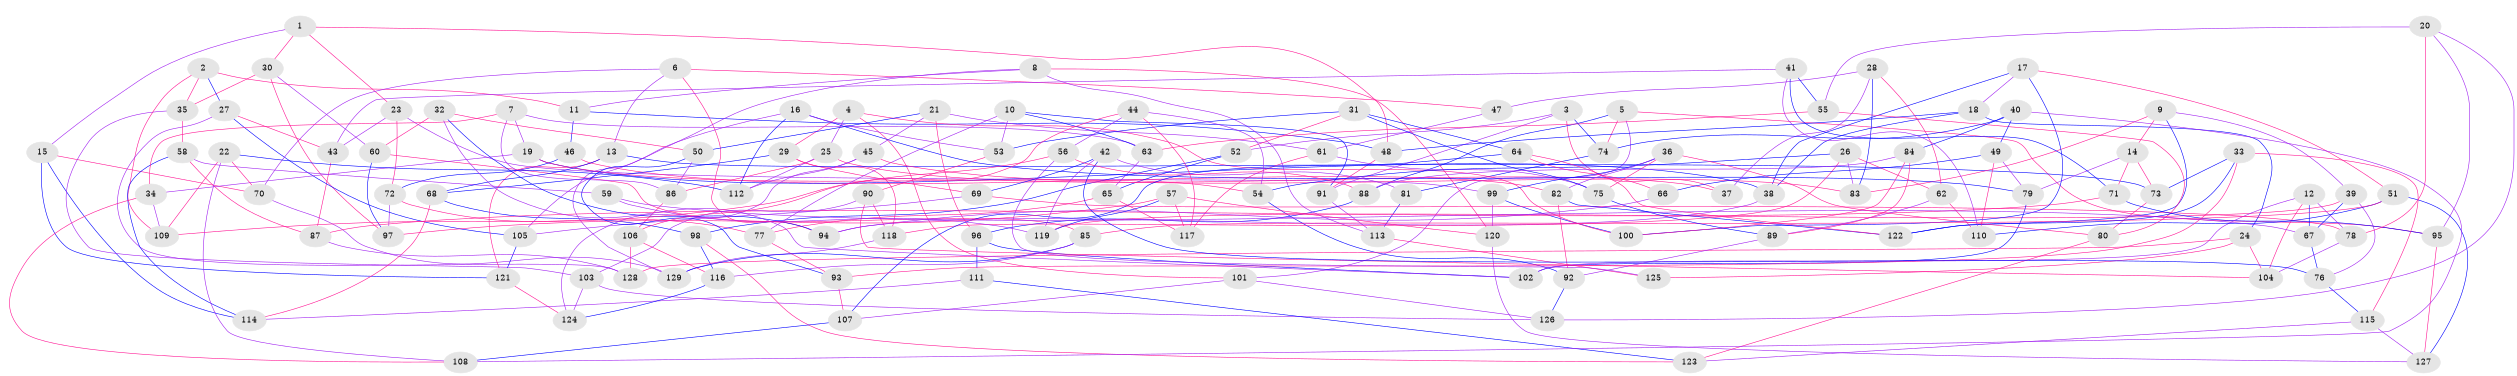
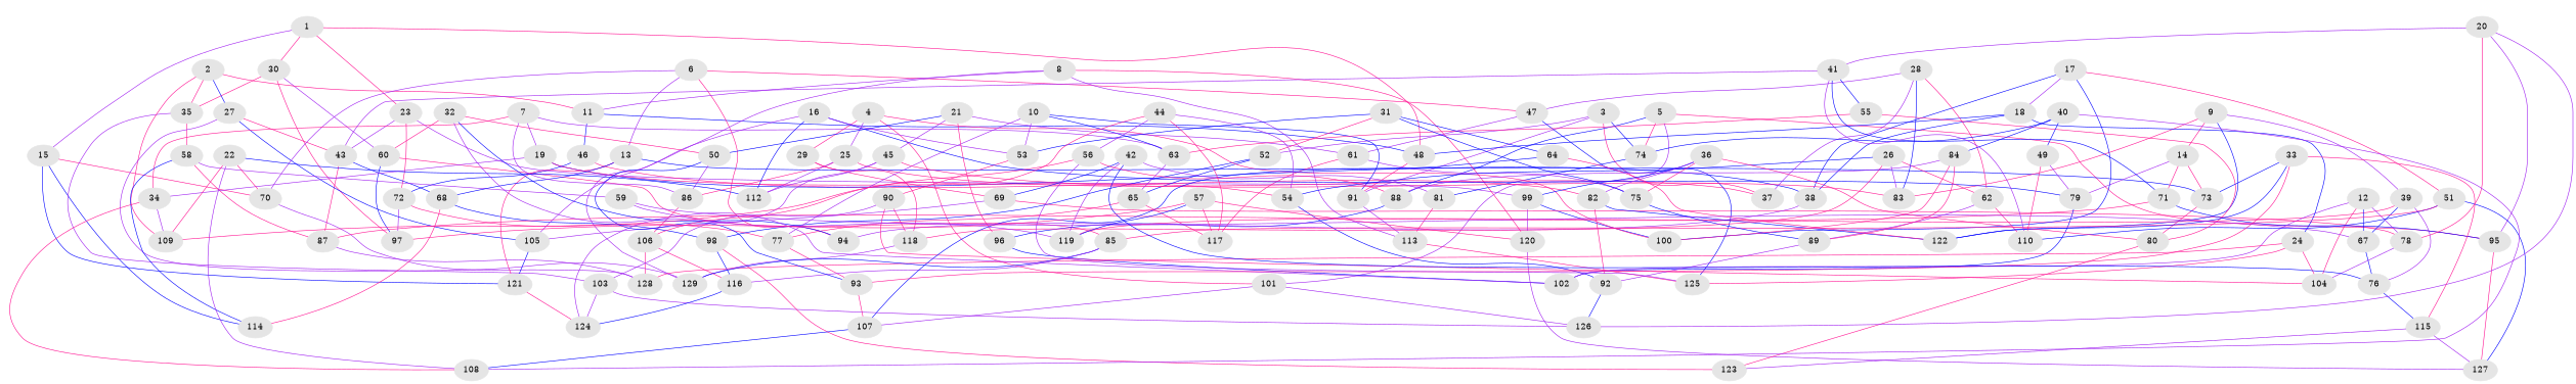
  graph {
    node [color=gray90 style=filled]
    edge [color=deeppink]
    1
    15
    23
    30
    48
    70
    121
    114
    43
    72
    99
    35
    60
    97
    91
    2
    11
    27
    109
    46
    105
    128
    58
    103
    3
    37
    52
    74
    65
    98
    81
    113
    4
    25
    29
    100
    101
    86
    112
    68
    118
    69
    126
    107
    5
    88
    95
    96
    127
    6
    13
    47
    94
    73
    61
    125
    129
    7
    19
    34
    63
    38
    54
    108
    106
    8
    120
    9
    14
    39
    83
    122
    71
    79
    67
    76
    119
    10
    53
    77
    90
    93
    82
    12
    78
    102
    104
    80
    124
    87
    16
    17
    18
    51
    24
    110
    85
    92
    20
    55
    21
    45
    50
    75
    117
-   111
    22
    26
    62
    89
    28
    31
    64
-   66
    32
    33
    115
    123
    59
    36
    40
    49
    84
    41
    42
    44
    56
    116
    57
    1 -- 15 [color=purple]
    1 -- 23
    1 -- 30
    1 -- 48
    15 -- 70
    15 -- 121 [color=blue]
    15 -- 114 [color=blue]
    23 -- 43 [color=purple]
    23 -- 72
    23 -- 99 [color=purple]
    30 -- 35
    30 -- 60 [color=purple]
    30 -- 97
    48 -- 91
    70 -- 129 [color=purple]
    121 -- 124
    43 -- 87
    72 -- 97 [color=purple]
    72 -- 77
    99 -- 100 [color=blue]
    99 -- 120 [color=purple]
    35 -- 58
    35 -- 103 [color=purple]
    60 -- 97 [color=blue]
    60 -- 85
    91 -- 113 [color=purple]
    2 -- 35
    2 -- 11
    2 -- 27 [color=blue]
    2 -- 109
    11 -- 48 [color=blue]
    11 -- 46 [color=blue]
    27 -- 43
    27 -- 105 [color=blue]
    27 -- 128 [color=purple]
    46 -- 72 [color=blue]
    46 -- 82
    105 -- 121 [color=blue]
    58 -- 114 [color=blue]
    58 -- 87
    58 -- 59 [color=purple]
    103 -- 126 [color=purple]
    103 -- 124 [color=purple]
    3 -- 91 [color=purple]
    3 -- 37
    3 -- 52 [color=purple]
    3 -- 74 [color=blue]
    52 -- 65 [color=blue]
    52 -- 98 [color=blue]
    74 -- 81 [color=blue]
    65 -- 77
    65 -- 117
    98 -- 123
    98 -- 116 [color=blue]
-   81 -- 113 [color=blue]
+   81 -- 113
    113 -- 125
    4 -- 25 [color=purple]
    4 -- 29
    4 -- 100
    4 -- 101
    25 -- 37
    25 -- 86
    25 -- 112 [color=purple]
-   29 -- 68 [color=blue]
+   43 -- 68 [color=blue]
    29 -- 118
    29 -- 69
    101 -- 126 [color=purple]
    101 -- 107 [color=purple]
    86 -- 106
    68 -- 114
    68 -- 98 [color=blue]
    118 -- 129 [color=purple]
    69 -- 105 [color=purple]
    69 -- 78
    107 -- 108 [color=blue]
    5 -- 74
    5 -- 101 [color=purple]
    5 -- 88 [color=blue]
    5 -- 95
    88 -- 96 [color=blue]
    95 -- 127
    96 -- 102 [color=blue]
-   96 -- 111 [color=blue]
    6 -- 70 [color=purple]
    6 -- 13 [color=purple]
    6 -- 47
    6 -- 94
    13 -- 121
    13 -- 68 [color=blue]
    13 -- 73 [color=blue]
    47 -- 61 [color=purple]
+   47 -- 125 [color=blue]
    73 -- 80
    61 -- 75 [color=purple]
    61 -- 117
    7 -- 86 [color=purple]
    7 -- 19 [color=purple]
    7 -- 34
    7 -- 63 [color=purple]
    19 -- 34 [color=purple]
    19 -- 38 [color=blue]
    19 -- 54
    34 -- 109 [color=purple]
    34 -- 108
    63 -- 65 [color=purple]
    38 -- 94 [color=purple]
    54 -- 92 [color=blue]
    106 -- 128
    106 -- 116
    8 -- 11 [color=purple]
    8 -- 113 [color=purple]
    8 -- 129 [color=purple]
    8 -- 120
    120 -- 127 [color=purple]
    9 -- 14
    9 -- 39 [color=purple]
    9 -- 83
    9 -- 122 [color=blue]
    14 -- 73
    14 -- 71
    14 -- 79 [color=purple]
    39 -- 67 [color=blue]
    39 -- 76 [color=purple]
    39 -- 119
    71 -- 95 [color=blue]
    71 -- 87
    79 -- 102 [color=blue]
    67 -- 76 [color=blue]
    76 -- 115 [color=blue]
    10 -- 91 [color=blue]
    10 -- 63 [color=blue]
    10 -- 53 [color=purple]
    10 -- 77 [color=purple]
    53 -- 90
    77 -- 93
    90 -- 103 [color=purple]
    90 -- 118
    90 -- 104
    93 -- 107
    82 -- 122 [color=blue]
    82 -- 92
    12 -- 67 [color=blue]
    12 -- 78 [color=purple]
    12 -- 102 [color=purple]
    12 -- 104
    78 -- 104 [color=purple]
    80 -- 123
    87 -- 128 [color=purple]
    16 -- 105 [color=purple]
    16 -- 112 [color=blue]
    16 -- 79 [color=blue]
    16 -- 53 [color=purple]
    17 -- 100 [color=blue]
    17 -- 38 [color=blue]
    17 -- 18 [color=purple]
    17 -- 51
    18 -- 48 [color=blue]
    18 -- 38 [color=blue]
    18 -- 24 [color=blue]
    51 -- 127 [color=blue]
    51 -- 110 [color=blue]
    51 -- 85
    24 -- 128
    24 -- 125
    24 -- 104
    85 -- 129 [color=blue]
    85 -- 116 [color=purple]
    92 -- 126 [color=blue]
    20 -- 126 [color=purple]
    20 -- 95 [color=purple]
    20 -- 78
-   20 -- 55 [color=purple]
+   20 -- 41 [color=purple]
    55 -- 63
    55 -- 80
    21 -- 96
    21 -- 61 [color=purple]
    21 -- 45 [color=purple]
    21 -- 50 [color=blue]
    45 -- 112 [color=purple]
    45 -- 83
    45 -- 124 [color=purple]
    50 -- 86 [color=purple]
    50 -- 93 [color=blue]
    75 -- 89 [color=blue]
-   111 -- 114 [color=purple]
-   111 -- 123 [color=blue]
    22 -- 70
    22 -- 109
    22 -- 112 [color=blue]
    22 -- 108 [color=purple]
    26 -- 118
    26 -- 54 [color=blue]
    26 -- 83 [color=purple]
    26 -- 62
    62 -- 110
    62 -- 89 [color=purple]
    89 -- 92 [color=purple]
    28 -- 37 [color=purple]
    28 -- 47 [color=purple]
    28 -- 83 [color=blue]
    28 -- 62
    31 -- 52
    31 -- 53 [color=blue]
    31 -- 75 [color=blue]
    31 -- 64 [color=blue]
    64 -- 107 [color=blue]
    64 -- 122
-   64 -- 66
-   66 -- 94 [color=purple]
    32 -- 60
    32 -- 94 [color=blue]
    32 -- 102 [color=purple]
    32 -- 50
    33 -- 73 [color=blue]
    33 -- 122 [color=blue]
    33 -- 93
    33 -- 115
    115 -- 127 [color=purple]
    115 -- 123 [color=purple]
    59 -- 67 [color=purple]
    59 -- 119 [color=purple]
    36 -- 99 [color=blue]
    36 -- 82 [color=purple]
    36 -- 80
    36 -- 75
    40 -- 74 [color=blue]
    40 -- 108 [color=purple]
    40 -- 49 [color=blue]
    40 -- 84 [color=blue]
    49 -- 79 [color=purple]
    49 -- 110
-   49 -- 66 [color=blue]
    84 -- 100
    84 -- 88 [color=purple]
    84 -- 89
    41 -- 43 [color=purple]
    41 -- 71 [color=blue]
    41 -- 110 [color=purple]
    41 -- 55 [color=blue]
    42 -- 81 [color=purple]
    42 -- 69 [color=blue]
    42 -- 76 [color=blue]
    42 -- 119 [color=purple]
    44 -- 54 [color=purple]
    44 -- 106
    44 -- 117
    44 -- 56 [color=purple]
    56 -- 109
    56 -- 88
    56 -- 125 [color=purple]
    116 -- 124 [color=blue]
    57 -- 97
    57 -- 120
    57 -- 119 [color=blue]
    57 -- 117
  }
